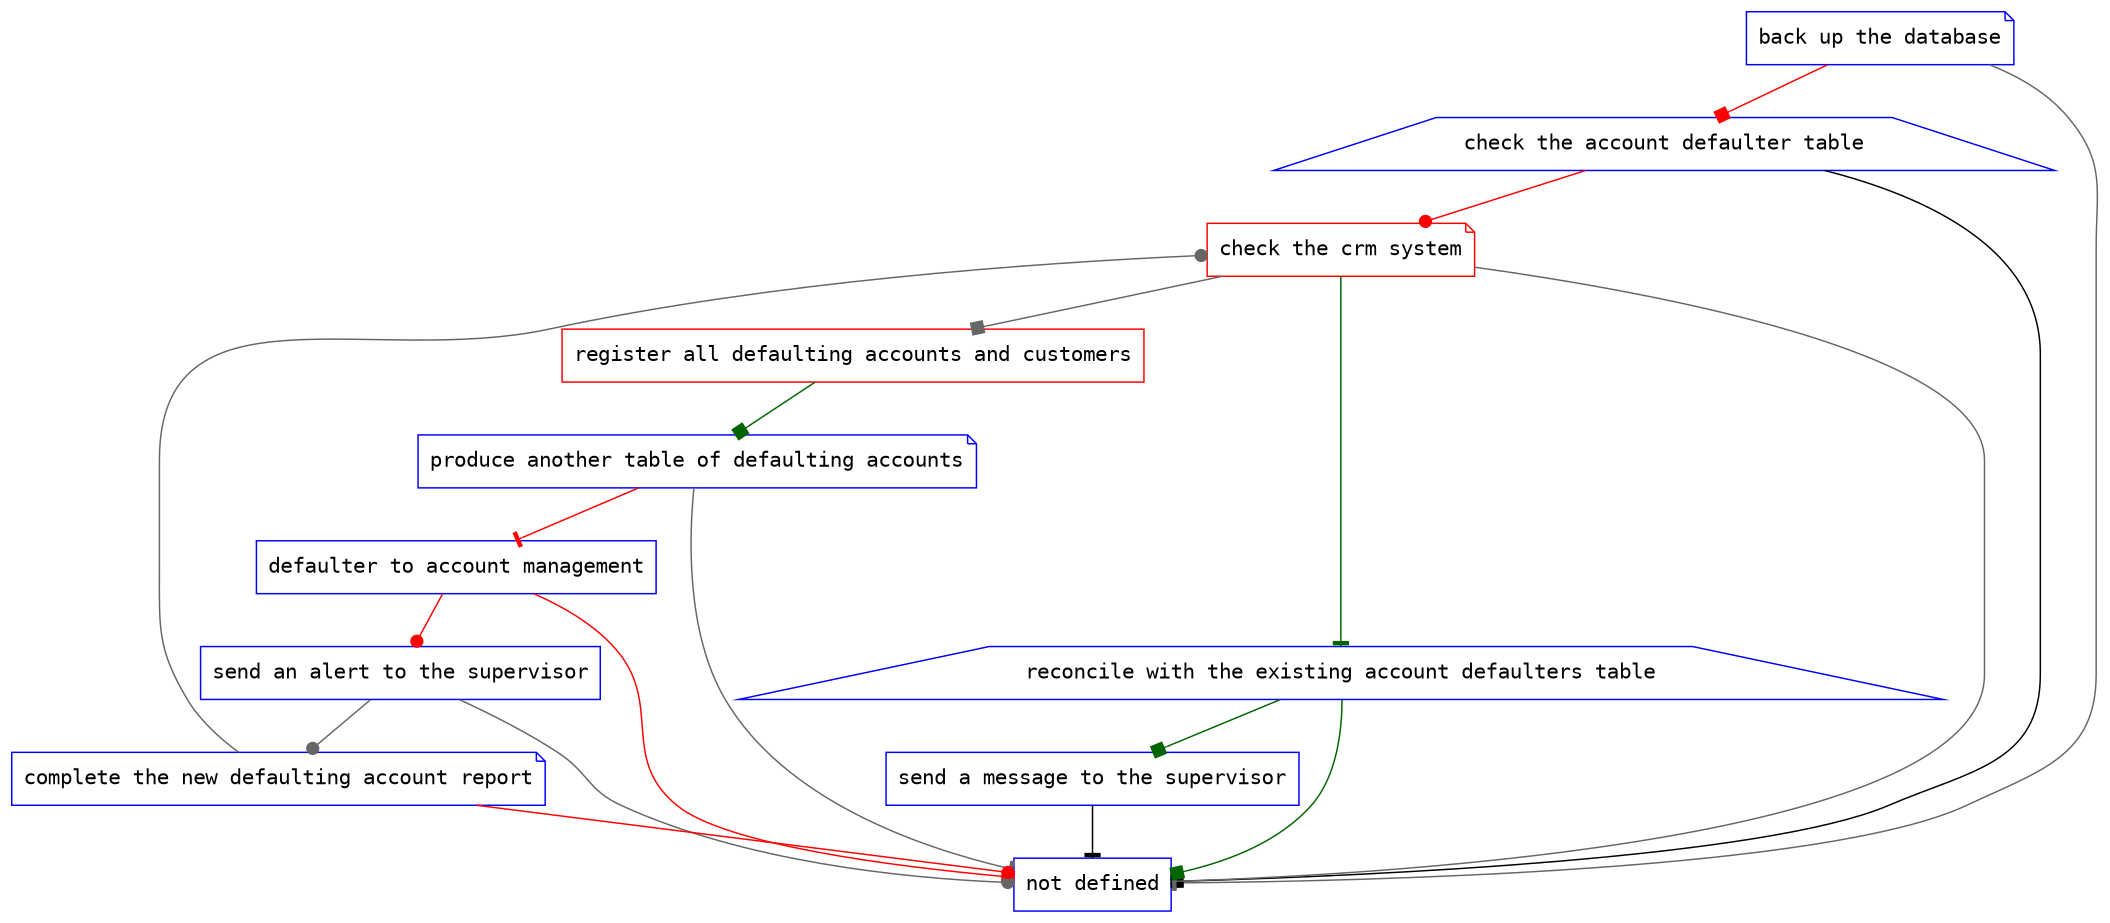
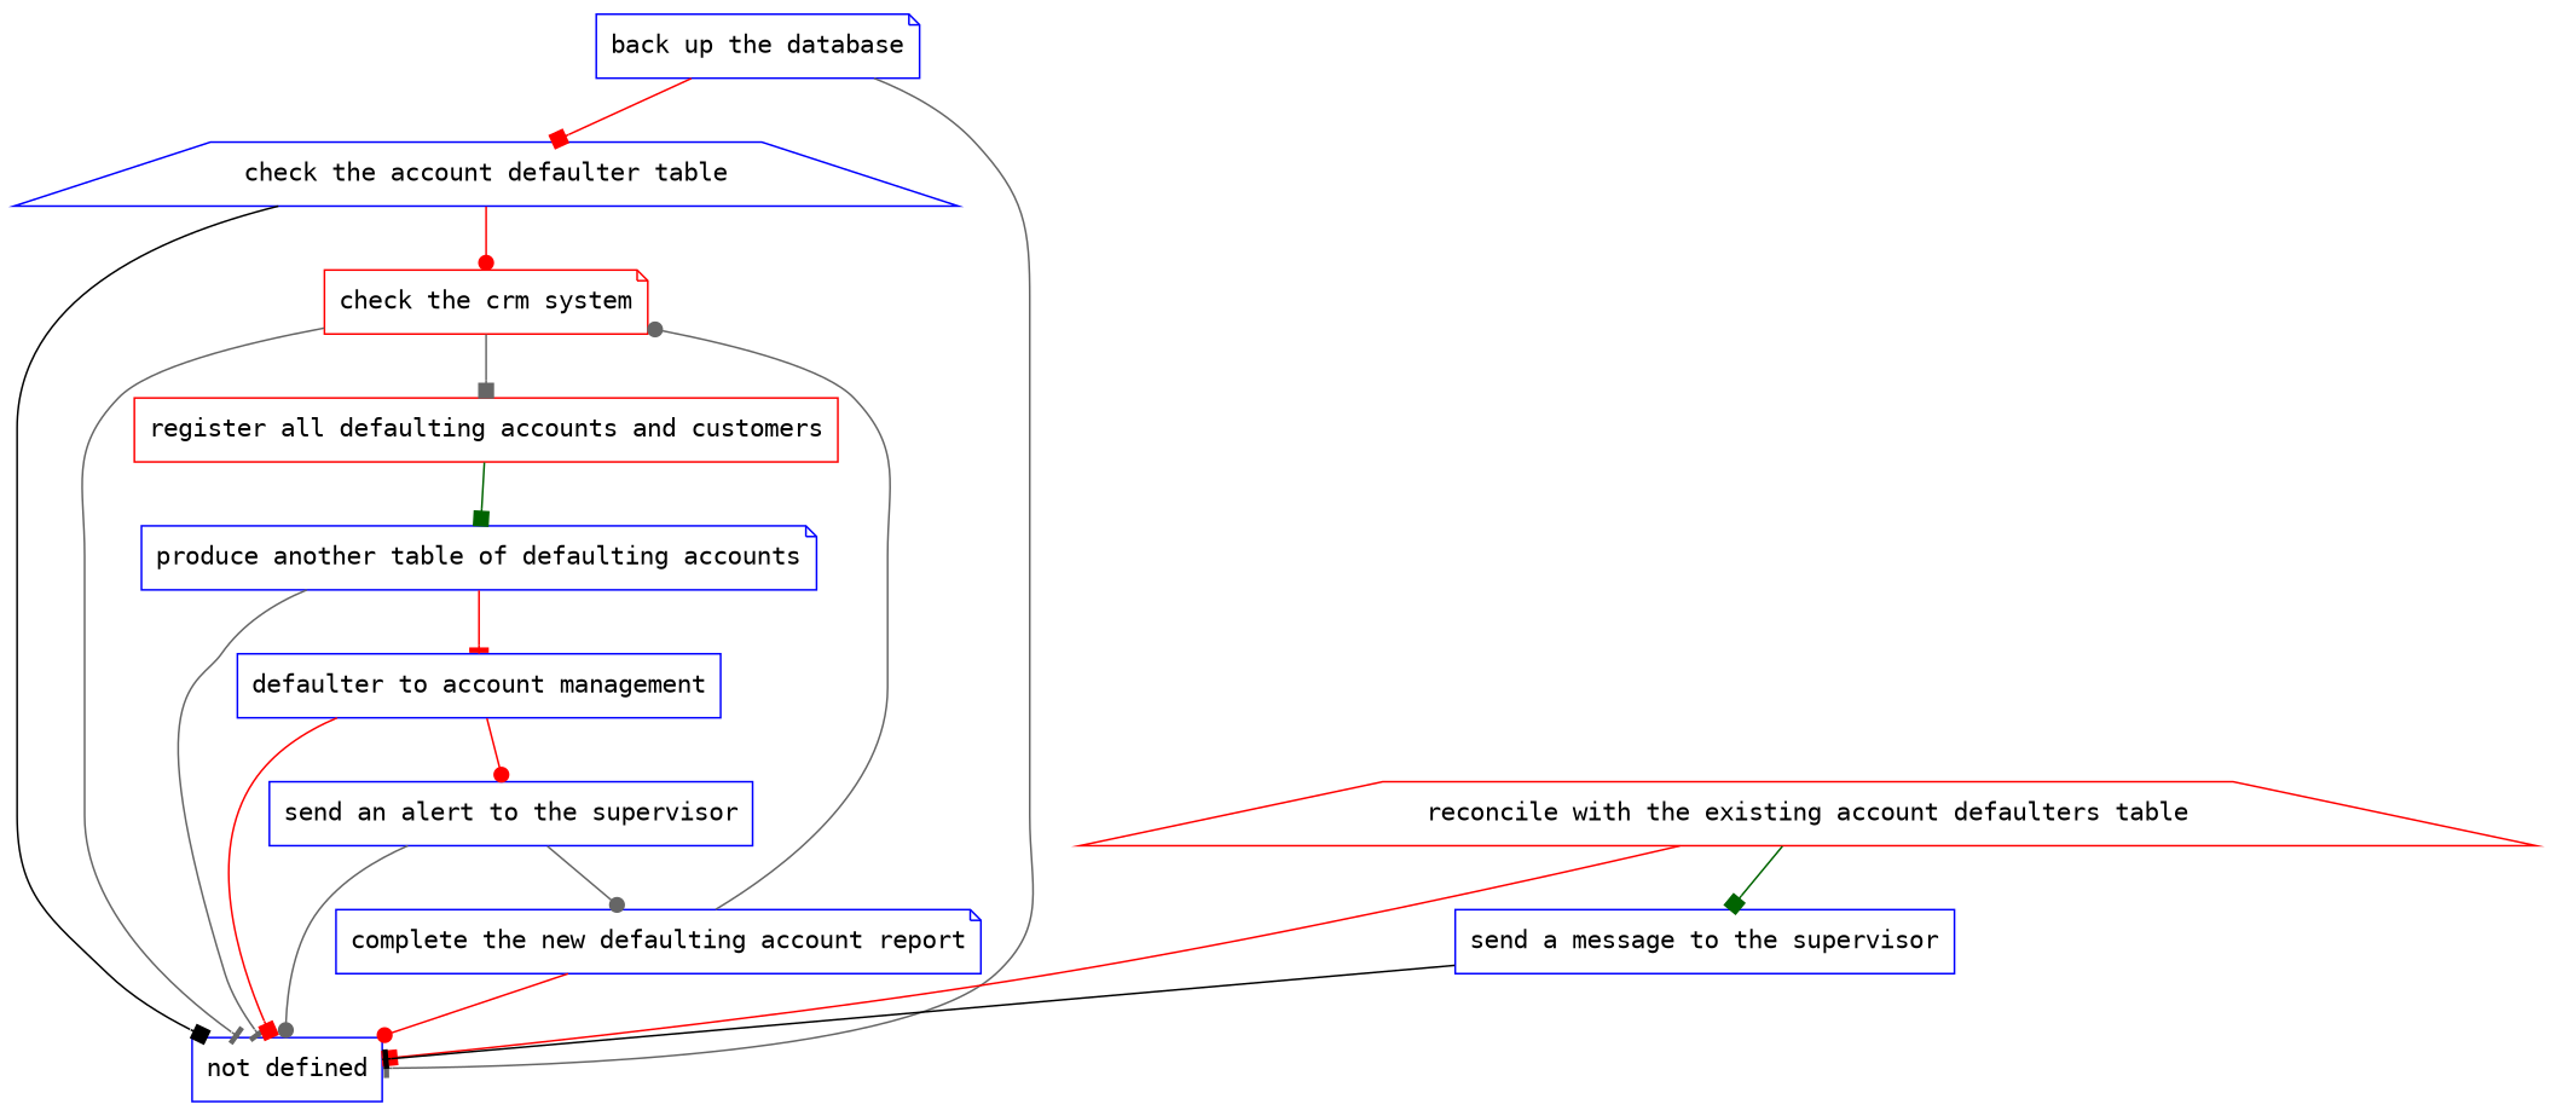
  strict digraph {
    fontname="DejaVu Sans Mono"
    node [color=blue fontname="DejaVu Sans Mono" shape=box]
    edge [arrowhead=box attrs="{'type': 'flow', 'label': 'flow'}" color=red fontname="DejaVu Sans Mono"]
    "back up the database" [attrs="{'type': 'Activity', 'label': 'back up the database'}" shape=note]
    "check the account defaulter table" [attrs="{'type': 'Activity', 'label': 'check the account defaulter table'}" shape=trapezium]
    "not defined" [attrs="{'type': 'Actor', 'label': 'not defined'}"]
    "check the crm system" [attrs="{'type': 'Activity', 'label': 'check the crm system'}" color=red shape=note]
    "register all defaulting accounts and customers" [attrs="{'type': 'Activity', 'label': 'register all defaulting accounts and customers'}" color=red]
-   "reconcile with the existing account defaulters table" [attrs="{'type': 'Activity', 'label': 'reconcile with the existing account defaulters table'}" shape=trapezium]
+   "reconcile with the existing account defaulters table" [attrs="{'type': 'Activity', 'label': 'reconcile with the existing account defaulters table'}" color=red shape=trapezium]
    "produce another table of defaulting accounts" [attrs="{'type': 'Activity', 'label': 'produce another table of defaulting accounts'}" shape=note]
    "send a message to the supervisor" [attrs="{'type': 'Activity', 'label': 'send a message to the supervisor'}"]
    n9 [attrs="{'type': 'Activity', 'label': 'send to account management'}" label="defaulter to account management"]
    "send an alert to the supervisor" [attrs="{'type': 'Activity', 'label': 'send an alert to the supervisor'}"]
    "complete the new defaulting account report" [attrs="{'type': 'Activity', 'label': 'complete the new defaulting account report'}" shape=note]
    "back up the database" -> "check the account defaulter table"
    "back up the database" -> "not defined" [arrowhead=tee attrs="{'type': 'actor performer', 'label': 'actor performer'}" color=gray40]
    "check the account defaulter table" -> "not defined" [attrs="{'type': 'actor performer', 'label': 'actor performer'}" color=black]
    "check the account defaulter table" -> "check the crm system" [arrowhead=dot]
    "check the crm system" -> "not defined" [arrowhead=tee attrs="{'type': 'actor performer', 'label': 'actor performer'}" color=gray40]
    "check the crm system" -> "register all defaulting accounts and customers" [color=gray40]
-   "check the crm system" -> "reconcile with the existing account defaulters table" [arrowhead=tee color=darkgreen]
    "register all defaulting accounts and customers" -> "produce another table of defaulting accounts" [color=darkgreen]
-   "reconcile with the existing account defaulters table" -> "not defined" [attrs="{'type': 'actor performer', 'label': 'actor performer'}" color=darkgreen]
+   "reconcile with the existing account defaulters table" -> "not defined" [attrs="{'type': 'actor performer', 'label': 'actor performer'}"]
    "reconcile with the existing account defaulters table" -> "send a message to the supervisor" [color=darkgreen]
    "produce another table of defaulting accounts" -> "not defined" [arrowhead=tee attrs="{'type': 'actor performer', 'label': 'actor performer'}" color=gray40]
    "produce another table of defaulting accounts" -> n9 [arrowhead=tee]
    "send a message to the supervisor" -> "not defined" [arrowhead=tee attrs="{'type': 'actor performer', 'label': 'actor performer'}" color=black]
    n9 -> "not defined" [attrs="{'type': 'actor performer', 'label': 'actor performer'}"]
    n9 -> "send an alert to the supervisor" [arrowhead=dot]
    "send an alert to the supervisor" -> "not defined" [arrowhead=dot attrs="{'type': 'actor performer', 'label': 'actor performer'}" color=gray40]
    "send an alert to the supervisor" -> "complete the new defaulting account report" [arrowhead=dot color=gray40]
    "complete the new defaulting account report" -> "not defined" [arrowhead=dot attrs="{'type': 'actor performer', 'label': 'actor performer'}"]
    "complete the new defaulting account report" -> "check the crm system" [arrowhead=dot color=gray40]
  }
